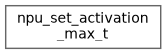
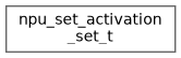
  digraph {
    rankdir=TB
-   n1 [color=grey40 fillcolor=white fontname=Helvetica fontsize=10 height=0.2 label="npu_set_activation\l_max_t" shape=box style=filled width=0.4]
+   n1 [color=grey40 fillcolor=white fontname=Helvetica fontsize=10 height=0.2 label="npu_set_activation\l_set_t" shape=box style=filled width=0.4]
  }
